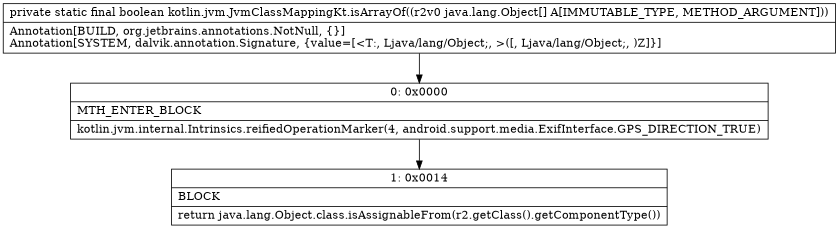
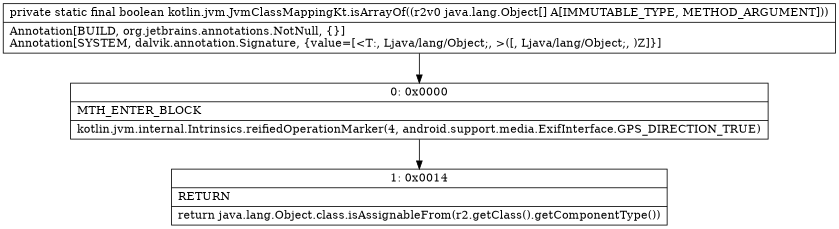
  digraph {
    node [shape=record]
    n1 [label="{0\:\ 0x0000|MTH_ENTER_BLOCK\l|kotlin.jvm.internal.Intrinsics.reifiedOperationMarker(4, android.support.media.ExifInterface.GPS_DIRECTION_TRUE)\l}"]
-   n2 [label="{1\:\ 0x0014|BLOCK\l|return java.lang.Object.class.isAssignableFrom(r2.getClass().getComponentType())\l}"]
+   n2 [label="{1\:\ 0x0014|RETURN\l|return java.lang.Object.class.isAssignableFrom(r2.getClass().getComponentType())\l}"]
    n3 [label="{private static final boolean kotlin.jvm.JvmClassMappingKt.isArrayOf((r2v0 java.lang.Object[] A[IMMUTABLE_TYPE, METHOD_ARGUMENT]))  | Annotation[BUILD, org.jetbrains.annotations.NotNull, \{\}]\lAnnotation[SYSTEM, dalvik.annotation.Signature, \{value=[\<T:, Ljava\/lang\/Object;, \>([, Ljava\/lang\/Object;, )Z]\}]\l}"]
    n1 -> n2
    n3 -> n1
  }
